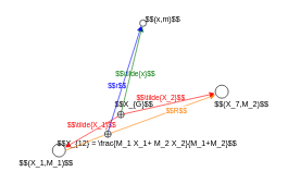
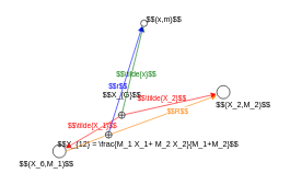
  <mxCell id="0" />
  <mxCell id="1" parent="0" />
  <mxCell id="2" value="" style="ellipse;whiteSpace=wrap;html=1;aspect=fixed;" vertex="1" parent="1"><mxGeometry x="80" y="220" width="20" height="20" as="geometry" /></mxCell>
  <mxCell id="3" value="" style="ellipse;whiteSpace=wrap;html=1;aspect=fixed;" vertex="1" parent="1"><mxGeometry x="330" y="130" width="20" height="20" as="geometry" /></mxCell>
  <mxCell id="4" value="" style="ellipse;whiteSpace=wrap;html=1;aspect=fixed;" vertex="1" parent="1"><mxGeometry x="214" y="30" width="10" height="10" as="geometry" /></mxCell>
  <mxCell id="5" value="$$X_{12} = \frac{M_1 X_1+ M_2 X_2}{M_1+M_2}$$" style="text;html=1;align=center;verticalAlign=middle;resizable=0;points=[];autosize=1;strokeColor=none;fillColor=none;" vertex="1" parent="1"><mxGeometry x="80" y="210" width="290" height="20" as="geometry" /></mxCell>
- <mxCell id="6" value="$$(X_1,M_1)$$" style="text;html=1;align=center;verticalAlign=middle;resizable=0;points=[];autosize=1;strokeColor=none;fillColor=none;" vertex="1" parent="1"><mxGeometry x="20" y="240" width="100" height="20" as="geometry" /></mxCell>
- <mxCell id="7" value="$$(X_7,M_2)$$" style="text;html=1;align=center;verticalAlign=middle;resizable=0;points=[];autosize=1;strokeColor=none;fillColor=none;" vertex="1" parent="1"><mxGeometry x="320" y="150" width="100" height="20" as="geometry" /></mxCell>
+ <mxCell id="6" value="$$(X_6,M_1)$$" style="text;html=1;align=center;verticalAlign=middle;resizable=0;points=[];autosize=1;strokeColor=none;fillColor=none;" vertex="1" parent="1"><mxGeometry x="20" y="240" width="100" height="20" as="geometry" /></mxCell>
+ <mxCell id="7" value="$$(X_2,M_2)$$" style="text;html=1;align=center;verticalAlign=middle;resizable=0;points=[];autosize=1;strokeColor=none;fillColor=none;" vertex="1" parent="1"><mxGeometry x="320" y="150" width="100" height="20" as="geometry" /></mxCell>
  <mxCell id="8" value="$$(x,m)$$" style="text;html=1;align=center;verticalAlign=middle;resizable=0;points=[];autosize=1;strokeColor=none;fillColor=none;" vertex="1" parent="1"><mxGeometry x="214" y="20" width="70" height="20" as="geometry" /></mxCell>
  <mxCell id="9" value="" style="endArrow=classic;html=1;rounded=0;exitX=1;exitY=0.344;exitDx=0;exitDy=0;entryX=-0.014;entryY=0.757;entryDx=0;entryDy=0;entryPerimeter=0;startArrow=none;exitPerimeter=0;strokeColor=#FF8000;" edge="1" parent="1" source="11" target="3"><mxGeometry width="50" height="50" relative="1" as="geometry"><mxPoint x="170" y="200" as="sourcePoint" /><mxPoint x="220" y="150" as="targetPoint" /></mxGeometry></mxCell>
  <mxCell id="10" value="$$R$$" style="edgeLabel;html=1;align=center;verticalAlign=middle;resizable=0;points=[];fontColor=#FF8000;" vertex="1" connectable="0" parent="9"><mxGeometry x="0.246" y="-1" relative="1" as="geometry"><mxPoint as="offset" /></mxGeometry></mxCell>
  <mxCell id="11" value="" style="shape=orEllipse;perimeter=ellipsePerimeter;whiteSpace=wrap;html=1;backgroundOutline=1;" vertex="1" parent="1"><mxGeometry x="160" y="200" width="10" height="10" as="geometry" /></mxCell>
  <mxCell id="12" value="" style="endArrow=none;html=1;rounded=0;exitX=1;exitY=0.5;exitDx=0;exitDy=0;entryX=-0.122;entryY=0.7;entryDx=0;entryDy=0;entryPerimeter=0;strokeColor=#FF8000;" edge="1" parent="1" source="2" target="11"><mxGeometry width="50" height="50" relative="1" as="geometry"><mxPoint x="100" y="230" as="sourcePoint" /><mxPoint x="329.72" y="145.14" as="targetPoint" /></mxGeometry></mxCell>
  <mxCell id="13" value="" style="shape=orEllipse;perimeter=ellipsePerimeter;whiteSpace=wrap;html=1;backgroundOutline=1;" vertex="1" parent="1"><mxGeometry x="180" y="170" width="10" height="10" as="geometry" /></mxCell>
- <mxCell id="14" value="$$X_{G}$$" style="text;html=1;align=center;verticalAlign=middle;resizable=0;points=[];autosize=1;strokeColor=none;fillColor=none;" vertex="1" parent="1"><mxGeometry x="170" y="150" width="70" height="20" as="geometry" /></mxCell>
+ <mxCell id="14" value="$$X_{G}$$" style="text;html=1;align=center;verticalAlign=middle;resizable=0;points=[];autosize=1;strokeColor=none;fillColor=none;" vertex="1" parent="1"><mxGeometry x="150" y="135" width="70" height="20" as="geometry" /></mxCell>
  <mxCell id="15" value="" style="endArrow=classic;html=1;rounded=0;strokeColor=#FF0000;exitX=0.993;exitY=0.407;exitDx=0;exitDy=0;exitPerimeter=0;entryX=-0.043;entryY=0.643;entryDx=0;entryDy=0;entryPerimeter=0;" edge="1" parent="1" source="13" target="3"><mxGeometry width="50" height="50" relative="1" as="geometry"><mxPoint x="200" y="100" as="sourcePoint" /><mxPoint x="300" y="140" as="targetPoint" /></mxGeometry></mxCell>
  <mxCell id="16" value="$$\tilde{X_2}$$" style="edgeLabel;html=1;align=center;verticalAlign=middle;resizable=0;points=[];fontColor=#FF0000;labelBackgroundColor=none;" vertex="1" connectable="0" parent="15"><mxGeometry x="-0.344" relative="1" as="geometry"><mxPoint x="10" y="-14" as="offset" /></mxGeometry></mxCell>
  <mxCell id="17" value="" style="endArrow=classic;html=1;rounded=0;strokeColor=#FF0000;entryX=0.976;entryY=0.272;entryDx=0;entryDy=0;entryPerimeter=0;exitX=0.065;exitY=0.784;exitDx=0;exitDy=0;exitPerimeter=0;" edge="1" parent="1" source="13" target="2"><mxGeometry width="50" height="50" relative="1" as="geometry"><mxPoint x="160" y="180" as="sourcePoint" /><mxPoint x="100" y="210" as="targetPoint" /></mxGeometry></mxCell>
  <mxCell id="18" value="$$\tilde{X_1}$$" style="edgeLabel;html=1;align=center;verticalAlign=middle;resizable=0;points=[];fontColor=#FF0000;labelBackgroundColor=none;" vertex="1" connectable="0" parent="17"><mxGeometry x="-0.344" relative="1" as="geometry"><mxPoint x="-14" y="-3" as="offset" /></mxGeometry></mxCell>
  <mxCell id="19" value="" style="endArrow=classic;html=1;rounded=0;strokeColor=#007808;exitX=0.609;exitY=-0.032;exitDx=0;exitDy=0;exitPerimeter=0;entryX=0.373;entryY=1;entryDx=0;entryDy=0;entryPerimeter=0;" edge="1" parent="1" source="13" target="4"><mxGeometry width="50" height="50" relative="1" as="geometry"><mxPoint x="205" y="121.21" as="sourcePoint" /><mxPoint x="250" y="10" as="targetPoint" /></mxGeometry></mxCell>
  <mxCell id="20" value="$$\tilde{x}$$" style="edgeLabel;html=1;align=center;verticalAlign=middle;resizable=0;points=[];fontColor=#007808;labelBackgroundColor=none;" vertex="1" connectable="0" parent="19"><mxGeometry x="-0.344" relative="1" as="geometry"><mxPoint x="10" y="-14" as="offset" /></mxGeometry></mxCell>
  <mxCell id="21" value="" style="endArrow=classic;html=1;rounded=0;fontColor=#007808;strokeColor=#0000FF;exitX=0.586;exitY=0.004;exitDx=0;exitDy=0;exitPerimeter=0;entryX=0.234;entryY=0.931;entryDx=0;entryDy=0;entryPerimeter=0;" edge="1" parent="1" source="11" target="4"><mxGeometry width="50" height="50" relative="1" as="geometry"><mxPoint x="110" y="180" as="sourcePoint" /><mxPoint x="199.677" y="50" as="targetPoint" /></mxGeometry></mxCell>
  <mxCell id="22" value="$$r$$" style="edgeLabel;html=1;align=center;verticalAlign=middle;resizable=0;points=[];fontColor=#0000FF;labelBackgroundColor=none;" vertex="1" connectable="0" parent="21"><mxGeometry x="-0.14" relative="1" as="geometry"><mxPoint x="-9" y="-1" as="offset" /></mxGeometry></mxCell>
